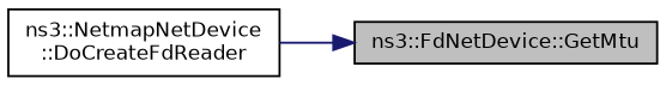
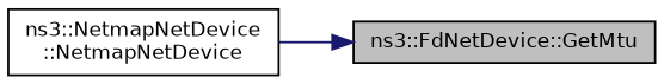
  digraph {
    rankdir=RL
    node [color=black fontname=Helvetica fontsize=10 shape=record style=filled]
    n1 [fillcolor=grey75 fontcolor=black height=0.2 label="ns3::FdNetDevice::GetMtu" width=0.4]
-   n2 [fillcolor=white height=0.2 label="ns3::NetmapNetDevice\l::DoCreateFdReader" width=0.4]
+   n2 [fillcolor=white height=0.2 label="ns3::NetmapNetDevice\l::NetmapNetDevice" width=0.4]
    n1 -> n2 [color=midnightblue dir=back fontname=Helvetica fontsize=10 labelfontname=Helvetica labelfontsize=10 style=solid]
  }
